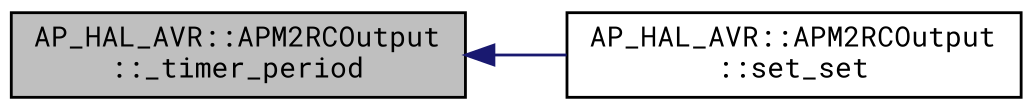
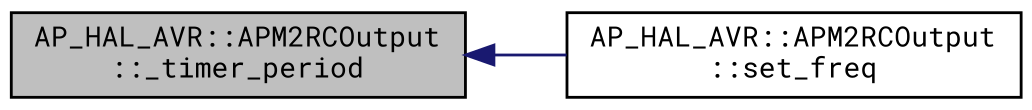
  digraph {
    rankdir=LR
    fontname="Roboto Mono"
    node [color=black fontname="Roboto Mono" fontsize=10 shape=record style=filled]
    n1 [fillcolor=grey75 fontcolor=black height=0.2 label="AP_HAL_AVR::APM2RCOutput\l::_timer_period" width=0.4]
-   n2 [fillcolor=white height=0.2 label="AP_HAL_AVR::APM2RCOutput\l::set_set" width=0.4]
+   n2 [fillcolor=white height=0.2 label="AP_HAL_AVR::APM2RCOutput\l::set_freq" width=0.4]
    n1 -> n2 [color=midnightblue dir=back fontname="Roboto Mono" fontsize=10 labelfontname=Helvetica labelfontsize=10 style=solid]
  }
